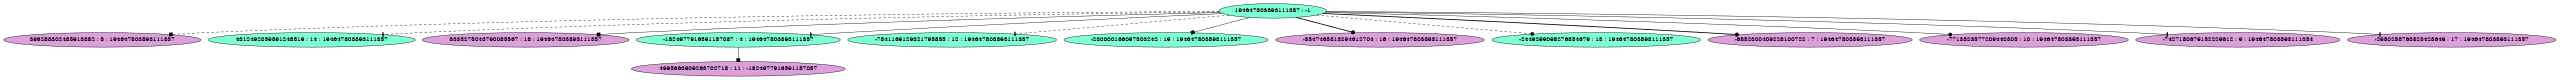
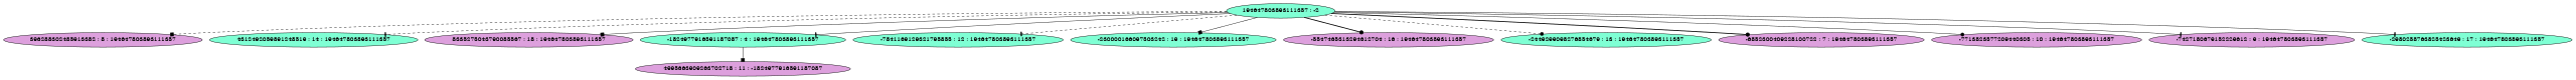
  digraph {
    node [fillcolor=plum style=filled]
    edge [arrowhead=tee style=solid]
-   n1 [fillcolor=aquamarine label="194647803893111357 : -1"]
+   n1 [fillcolor=aquamarine label="194647803893111357 : -2"]
    n2 [label="396288302485913382 : 8 : 194647803893111357"]
    n3 [fillcolor=aquamarine label="4312492059891248519 : 14 : 194647803893111357"]
    n4 [label="8335275043790085567 : 18 : 194647803893111357"]
    n5 [fillcolor=aquamarine label="-1824977916591187087 : 4 : 194647803893111357"]
    n6 [fillcolor=aquamarine label="-7841169129321795855 : 12 : 194647803893111357"]
    n7 [fillcolor=aquamarine label="-230000166097503242 : 19 : 194647803893111357"]
    n8 [label="-5547465313294612704 : 16 : 194647803893111357"]
    n9 [fillcolor=aquamarine label="-2449299098276854679 : 13 : 194647803893111357"]
    n10 [label="-6852300409228100722 : 7 : 194647803893111357"]
    n11 [label="-7713823577209440305 : 10 : 194647803893111357"]
-   n12 [label="-7427180679152229612 : 9 : 194647803893111354"]
-   n13 [label="-2980258763825423649 : 17 : 194647803893111357"]
+   n12 [label="-7427180679152229612 : 9 : 194647803893111357"]
+   n13 [fillcolor=aquamarine label="-2980258763825423649 : 17 : 194647803893111357"]
    n14 [label="4995663909263702718 : 11 : -1824977916591187087"]
    n1 -> n2 [arrowhead=box style=dashed]
    n1 -> n3 [style=dashed]
    n1 -> n4 [arrowhead=box]
    n1 -> n5
    n1 -> n6 [style=dashed]
    n1 -> n7 [arrowhead=box]
    n1 -> n8 [arrowhead=dot style=bold]
    n1 -> n9 [arrowhead=dot style=dashed]
    n1 -> n10 [arrowhead=dot style=bold]
    n1 -> n11 [arrowhead=dot]
    n1 -> n12
    n1 -> n13
    n5 -> n14 [arrowhead=box]
  }
